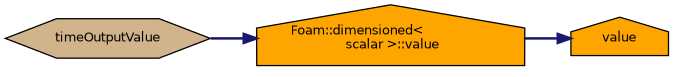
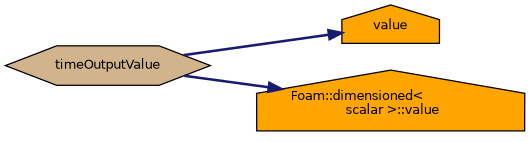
  digraph {
    rankdir=LR
    node [color=black fillcolor=orange fontname=Helvetica fontsize=10 shape=house style=filled]
    edge [color=midnightblue fontname=Helvetica fontsize=10 labelfontname=Helvetica labelfontsize=10 style=bold]
    n1 [fillcolor=tan fontcolor=black height=0.2 label=timeOutputValue shape=hexagon width=0.4]
    n2 [height=0.2 label=value width=0.4]
    n3 [height=0.2 label="Foam::dimensioned\<\l scalar \>::value" width=0.4]
-   n3 -> n2
+   n1 -> n2
    n1 -> n3
  }
